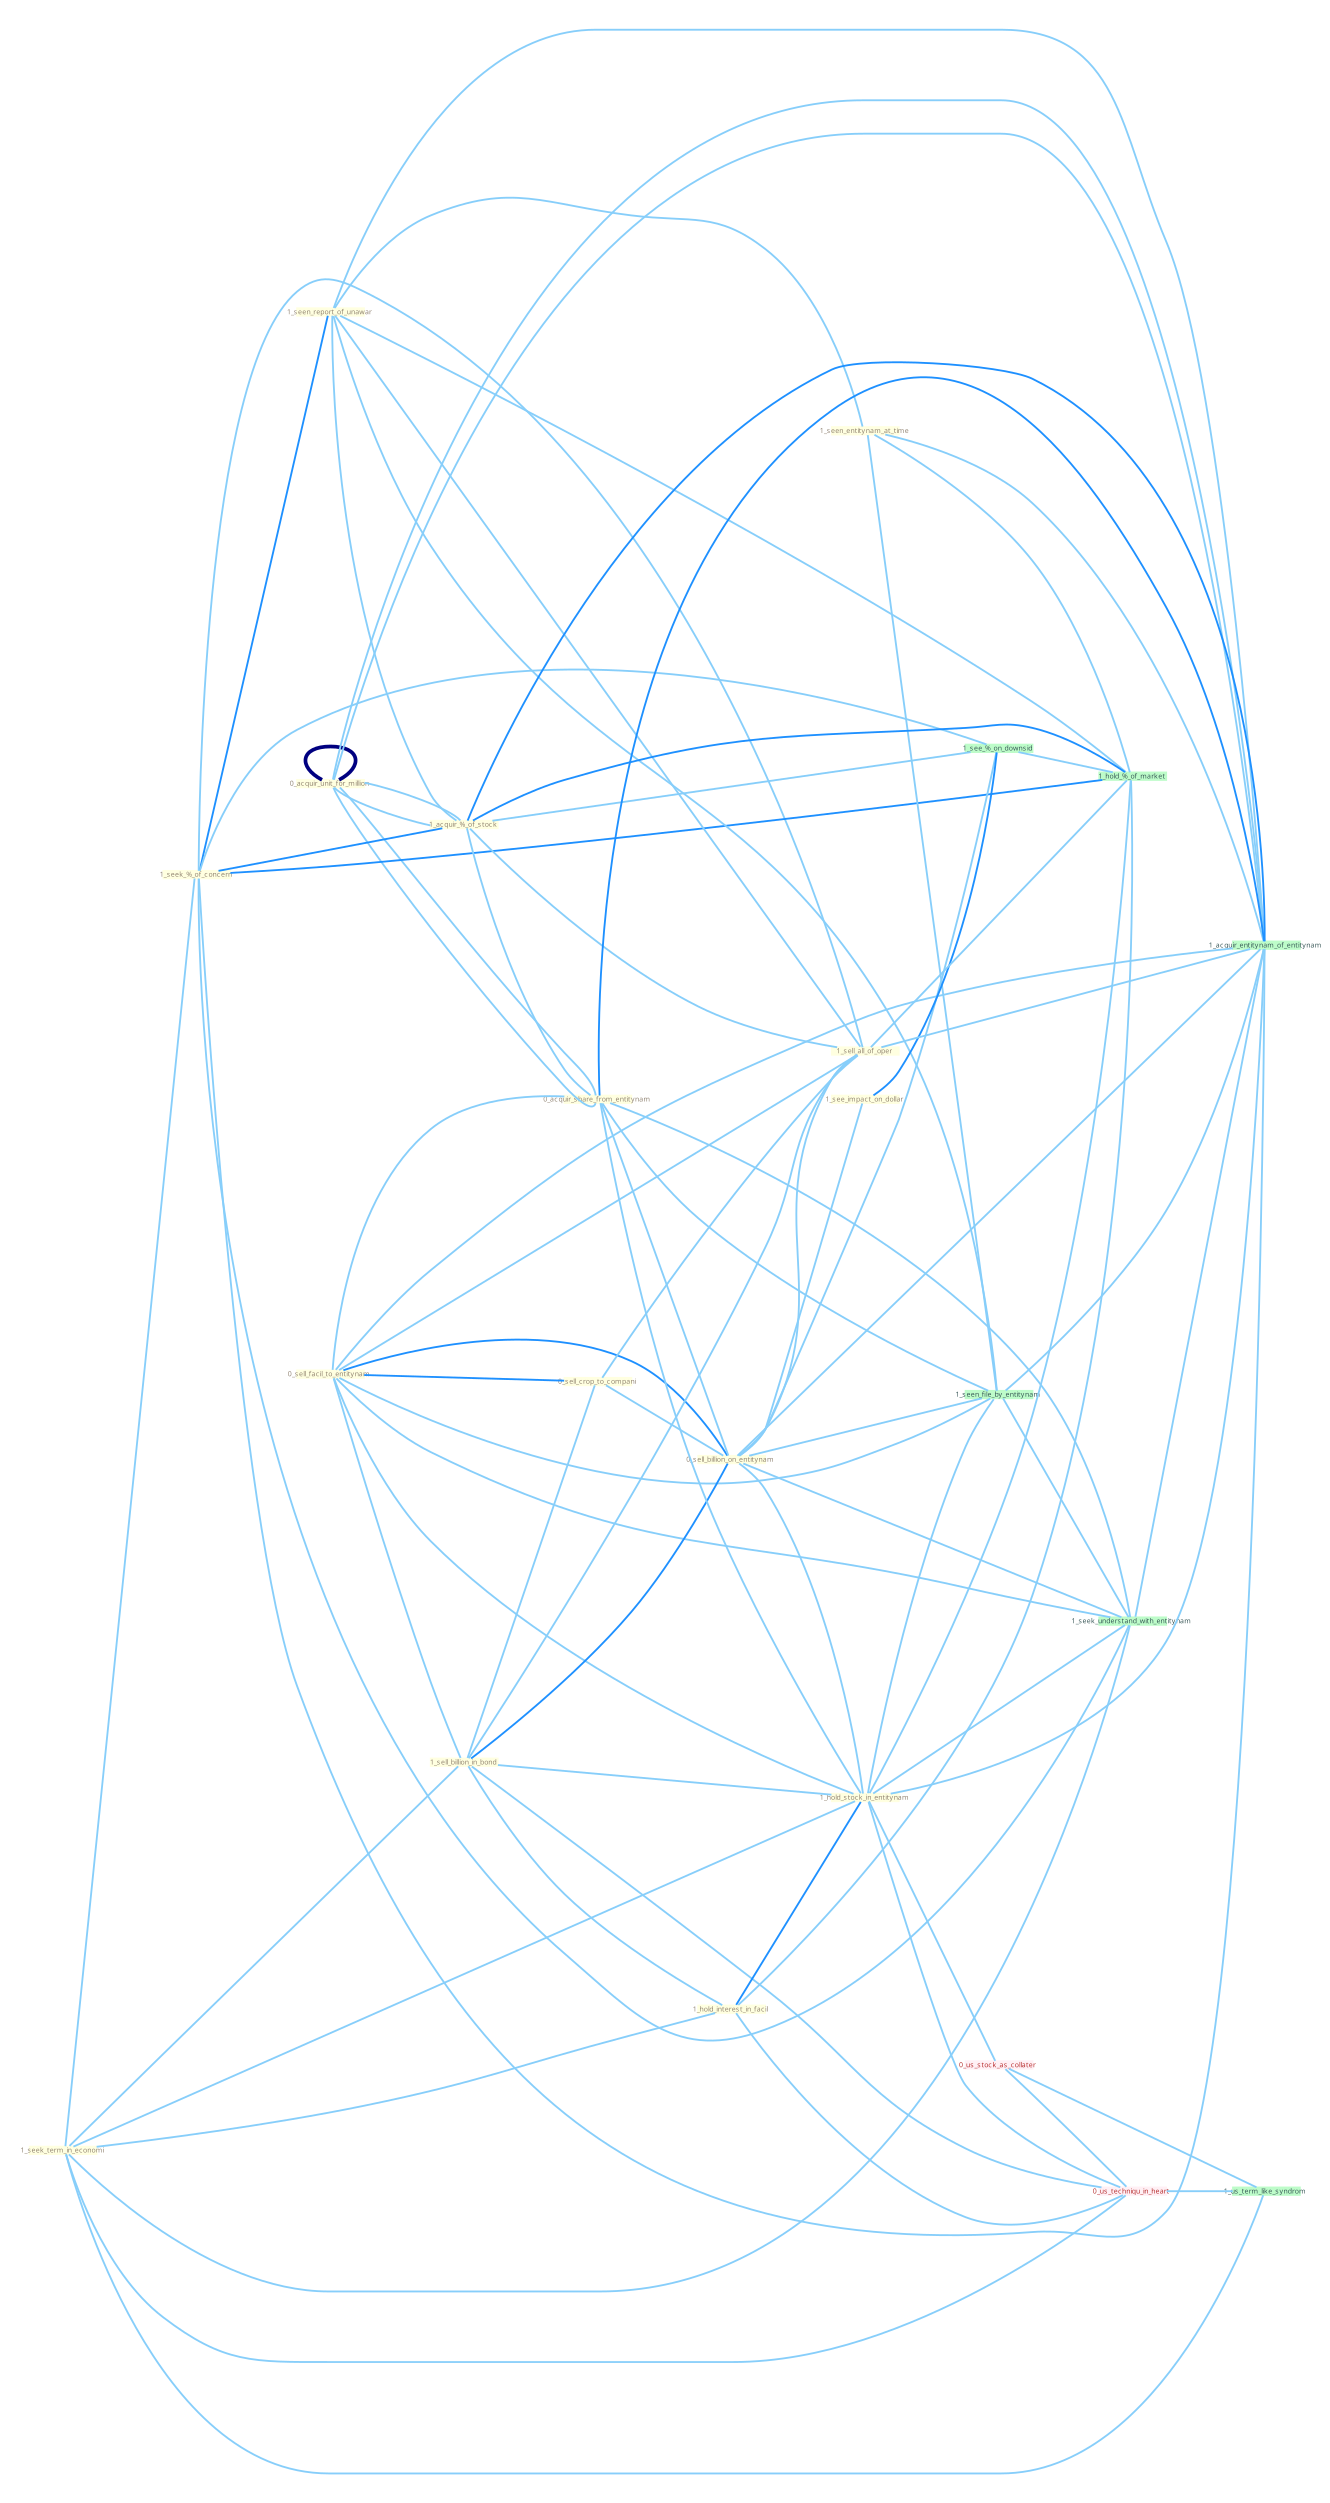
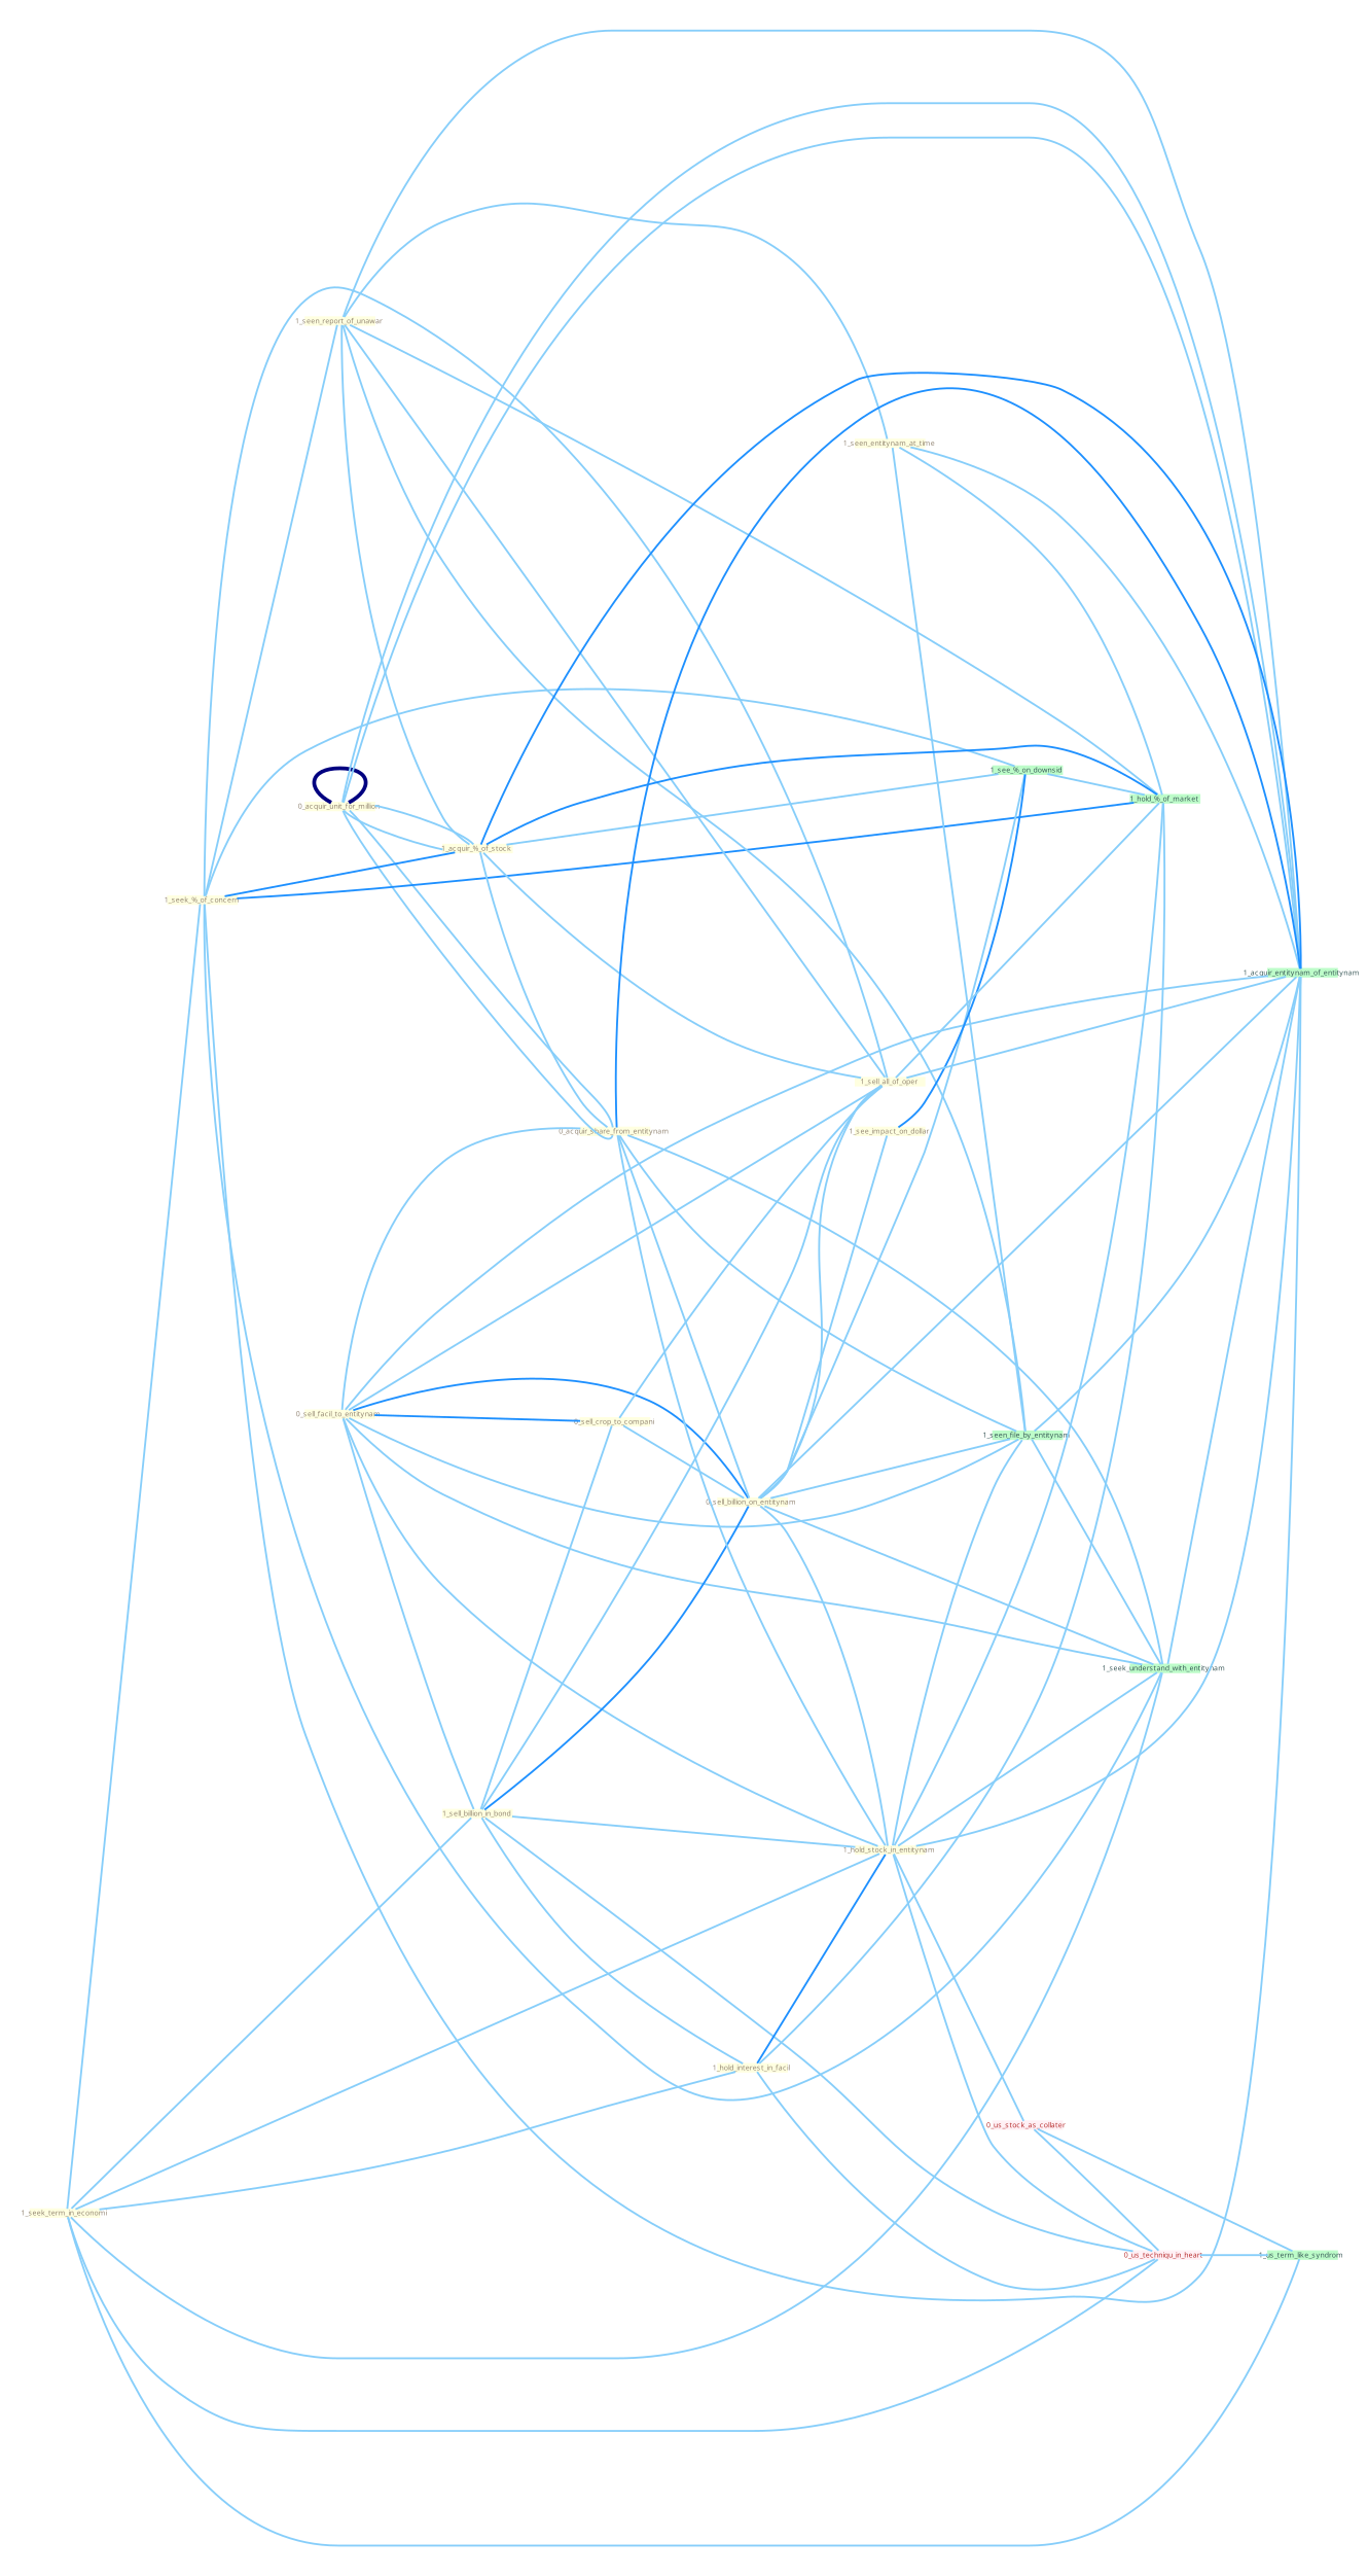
  graph {
    fontname="Open Sans"
    rankdir=LR
    node [color="#ffffe0" fixedsize=true fontcolor="#8b7d6b" fontname="Open Sans" fontsize=4 shape=polygon style=filled]
    edge [color="#87cefa" fontname="Open Sans" w=1]
    "1_seek_term_in_economi " [height=.06 width=.5]
    "0_acquir_unit_for_million " [height=.06 width=.5]
    "1_seek_%_of_concern " [height=.06 width=.5]
    "0_sell_facil_to_entitynam " [height=.06 width=.5]
    "1_seen_report_of_unawar " [height=.06 width=.5]
    "1_sell_billion_in_bond " [height=.06 width=.5]
    "1_seen_entitynam_at_time " [height=.06 width=.5]
    "1_acquir_%_of_stock " [height=.06 width=.5]
    "1_hold_interest_in_facil " [height=.06 width=.5]
    "0_sell_crop_to_compani " [height=.06 width=.5]
    "0_acquir_share_from_entitynam " [height=.06 width=.5]
    "0_sell_billion_on_entitynam " [height=.06 width=.5]
    "1_hold_stock_in_entitynam " [height=.06 width=.5]
    "1_see_impact_on_dollar " [height=.06 width=.5]
    "1_sell_all_of_oper " [height=.06 width=.5]
    "0_us_stock_as_collater " [color="#fff0f5" fontcolor="#b22222" height=.06 width=.5]
    "0_us_techniqu_in_heart " [color="#fff0f5" fontcolor="#b22222" height=.06 width=.5]
    "1_seek_understand_with_entitynam " [color="#BDFCC9" fontcolor="#2f4f4f" height=.06 width=.5]
    "1_us_term_like_syndrom " [color="#BDFCC9" fontcolor="#2f4f4f" height=.06 width=.5]
    "1_acquir_entitynam_of_entitynam " [color="#BDFCC9" fontcolor="#2f4f4f" height=.06 width=.5]
    "1_see_%_on_downsid " [color="#BDFCC9" fontcolor="#2f4f4f" height=.06 width=.5]
    "1_hold_%_of_market " [color="#BDFCC9" fontcolor="#2f4f4f" height=.06 width=.5]
    "1_seen_file_by_entitynam " [color="#BDFCC9" fontcolor="#2f4f4f" height=.06 width=.5]
    subgraph sub_1 {
      "1_seek_term_in_economi "
      "0_acquir_unit_for_million "
      "1_seek_%_of_concern "
      "0_sell_facil_to_entitynam "
      "1_seen_report_of_unawar "
      "1_sell_billion_in_bond "
      "1_seen_entitynam_at_time "
      "1_acquir_%_of_stock "
      "1_hold_interest_in_facil "
      "0_sell_crop_to_compani "
      "0_acquir_share_from_entitynam "
      "0_sell_billion_on_entitynam "
      "1_hold_stock_in_entitynam "
      "1_see_impact_on_dollar "
      "1_sell_all_of_oper "
    }
    subgraph sub_2 {
      "0_us_stock_as_collater "
      "0_us_techniqu_in_heart "
    }
    "1_seek_term_in_economi " -- "1_seek_%_of_concern "
    "1_seek_term_in_economi " -- "1_sell_billion_in_bond "
    "1_seek_term_in_economi " -- "1_hold_interest_in_facil "
    "1_seek_term_in_economi " -- "1_hold_stock_in_entitynam "
    "1_seek_term_in_economi " -- "0_us_techniqu_in_heart "
    "1_seek_term_in_economi " -- "1_seek_understand_with_entitynam "
    "1_seek_term_in_economi " -- "1_us_term_like_syndrom "
    "0_acquir_unit_for_million " -- "0_acquir_unit_for_million " [color="#000080" style=bold w=4]
    "0_acquir_unit_for_million " -- "1_acquir_%_of_stock "
    "0_acquir_unit_for_million " -- "1_acquir_%_of_stock "
    "0_acquir_unit_for_million " -- "0_acquir_share_from_entitynam "
    "0_acquir_unit_for_million " -- "0_acquir_share_from_entitynam "
    "0_acquir_unit_for_million " -- "1_acquir_entitynam_of_entitynam "
    "0_acquir_unit_for_million " -- "1_acquir_entitynam_of_entitynam "
-   "1_seek_%_of_concern " -- "1_seen_report_of_unawar " [color="#1e90ff"]
+   "1_seek_%_of_concern " -- "1_seen_report_of_unawar "
    "1_seek_%_of_concern " -- "1_acquir_%_of_stock " [color="#1e90ff" w=2]
    "1_seek_%_of_concern " -- "1_sell_all_of_oper "
    "1_seek_%_of_concern " -- "1_seek_understand_with_entitynam "
    "1_seek_%_of_concern " -- "1_acquir_entitynam_of_entitynam "
    "1_seek_%_of_concern " -- "1_see_%_on_downsid "
    "1_seek_%_of_concern " -- "1_hold_%_of_market " [color="#1e90ff" w=2]
    "0_sell_facil_to_entitynam " -- "1_sell_billion_in_bond "
    "0_sell_facil_to_entitynam " -- "0_sell_crop_to_compani " [color="#1e90ff" w=2]
    "0_sell_facil_to_entitynam " -- "0_acquir_share_from_entitynam "
    "0_sell_facil_to_entitynam " -- "0_sell_billion_on_entitynam " [color="#1e90ff" w=2]
    "0_sell_facil_to_entitynam " -- "1_hold_stock_in_entitynam "
    "0_sell_facil_to_entitynam " -- "1_sell_all_of_oper "
    "0_sell_facil_to_entitynam " -- "1_seek_understand_with_entitynam "
    "0_sell_facil_to_entitynam " -- "1_acquir_entitynam_of_entitynam "
    "0_sell_facil_to_entitynam " -- "1_seen_file_by_entitynam "
    "1_seen_report_of_unawar " -- "1_seen_entitynam_at_time "
    "1_seen_report_of_unawar " -- "1_acquir_%_of_stock "
    "1_seen_report_of_unawar " -- "1_sell_all_of_oper "
    "1_seen_report_of_unawar " -- "1_acquir_entitynam_of_entitynam "
    "1_seen_report_of_unawar " -- "1_hold_%_of_market "
    "1_seen_report_of_unawar " -- "1_seen_file_by_entitynam "
    "1_sell_billion_in_bond " -- "1_hold_interest_in_facil "
    "1_sell_billion_in_bond " -- "0_sell_crop_to_compani "
    "1_sell_billion_in_bond " -- "0_sell_billion_on_entitynam " [color="#1e90ff" w=2]
    "1_sell_billion_in_bond " -- "1_hold_stock_in_entitynam "
    "1_sell_billion_in_bond " -- "1_sell_all_of_oper "
    "1_sell_billion_in_bond " -- "0_us_techniqu_in_heart "
    "1_seen_entitynam_at_time " -- "1_acquir_entitynam_of_entitynam "
    "1_seen_entitynam_at_time " -- "1_hold_%_of_market "
    "1_seen_entitynam_at_time " -- "1_seen_file_by_entitynam "
    "1_acquir_%_of_stock " -- "0_acquir_share_from_entitynam "
    "1_acquir_%_of_stock " -- "1_sell_all_of_oper "
    "1_acquir_%_of_stock " -- "1_acquir_entitynam_of_entitynam " [color="#1e90ff" w=2]
    "1_acquir_%_of_stock " -- "1_see_%_on_downsid "
    "1_acquir_%_of_stock " -- "1_hold_%_of_market " [color="#1e90ff" w=2]
    "1_hold_interest_in_facil " -- "1_hold_stock_in_entitynam " [color="#1e90ff" w=2]
    "1_hold_interest_in_facil " -- "0_us_techniqu_in_heart "
    "1_hold_interest_in_facil " -- "1_hold_%_of_market "
    "0_sell_crop_to_compani " -- "0_sell_billion_on_entitynam "
    "0_sell_crop_to_compani " -- "1_sell_all_of_oper "
    "0_acquir_share_from_entitynam " -- "0_sell_billion_on_entitynam "
    "0_acquir_share_from_entitynam " -- "1_hold_stock_in_entitynam "
    "0_acquir_share_from_entitynam " -- "1_seek_understand_with_entitynam "
    "0_acquir_share_from_entitynam " -- "1_acquir_entitynam_of_entitynam " [color="#1e90ff" w=2]
    "0_acquir_share_from_entitynam " -- "1_seen_file_by_entitynam "
    "0_sell_billion_on_entitynam " -- "1_hold_stock_in_entitynam "
    "0_sell_billion_on_entitynam " -- "1_see_impact_on_dollar "
    "0_sell_billion_on_entitynam " -- "1_sell_all_of_oper "
    "0_sell_billion_on_entitynam " -- "1_seek_understand_with_entitynam "
    "0_sell_billion_on_entitynam " -- "1_acquir_entitynam_of_entitynam "
    "0_sell_billion_on_entitynam " -- "1_see_%_on_downsid "
    "0_sell_billion_on_entitynam " -- "1_seen_file_by_entitynam "
    "1_hold_stock_in_entitynam " -- "0_us_stock_as_collater "
    "1_hold_stock_in_entitynam " -- "0_us_techniqu_in_heart "
    "1_hold_stock_in_entitynam " -- "1_seek_understand_with_entitynam "
    "1_hold_stock_in_entitynam " -- "1_acquir_entitynam_of_entitynam "
    "1_hold_stock_in_entitynam " -- "1_hold_%_of_market "
    "1_hold_stock_in_entitynam " -- "1_seen_file_by_entitynam "
    "1_see_impact_on_dollar " -- "1_see_%_on_downsid " [color="#1e90ff" w=2]
    "1_sell_all_of_oper " -- "1_acquir_entitynam_of_entitynam "
    "1_sell_all_of_oper " -- "1_hold_%_of_market "
    "0_us_stock_as_collater " -- "0_us_techniqu_in_heart "
    "0_us_stock_as_collater " -- "1_us_term_like_syndrom "
    "0_us_techniqu_in_heart " -- "1_us_term_like_syndrom "
    "1_seek_understand_with_entitynam " -- "1_acquir_entitynam_of_entitynam "
    "1_see_%_on_downsid " -- "1_hold_%_of_market "
    "1_seen_file_by_entitynam " -- "1_seek_understand_with_entitynam "
    "1_seen_file_by_entitynam " -- "1_acquir_entitynam_of_entitynam "
  }
